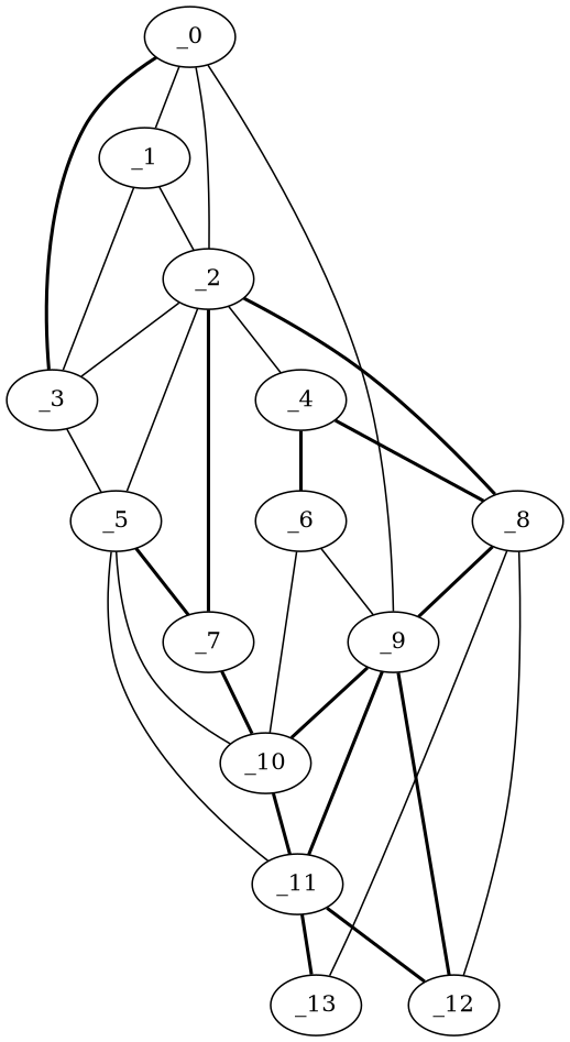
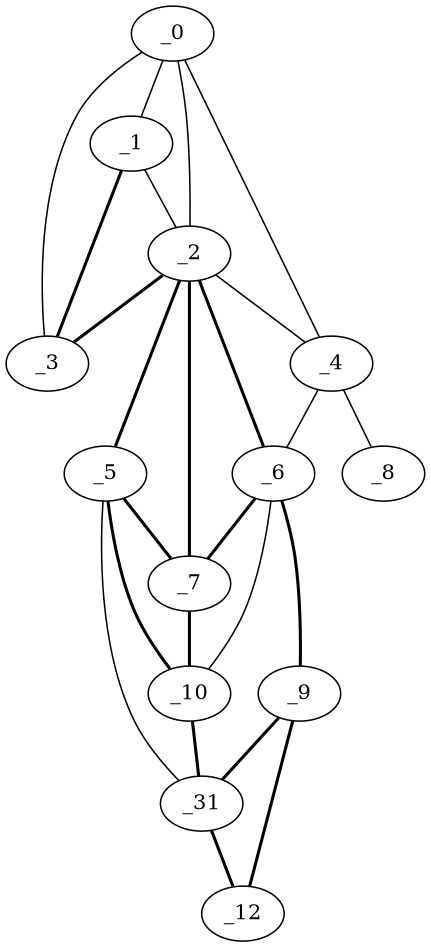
  graph {
    node [x=89]
    edge [style=solid valence=1]
    _0 [x=8 y=74]
    _1 [x=13 y=80]
    _2 [x=40 y=84]
    _3 [x=42 y=124]
    _4 [x=54 y=2]
    _5 [x=72 y=116]
    _6 [x=75 y=76]
    _7 [x=77 y=107]
    _8 [x=86 y=12]
    _10 [y=108]
-   _11 [x=115 y=100]
+   _11 [x=115 y=100 label=_31]
    _9 [y=72]
    _12 [x=118 y=61]
-   _13 [x=123 y=56]
    _0 -- _1 [valence=2]
    _0 -- _2
-   _0 -- _3 [style=bold]
-   _0 -- _9
+   _0 -- _3
+   _0 -- _4
    _1 -- _2 [valence=2]
-   _1 -- _3
-   _2 -- _3 [valence=2]
+   _1 -- _3 [style=bold]
+   _2 -- _3 [style=bold valence=2]
    _2 -- _4
-   _2 -- _5 [valence=2]
-   _2 -- _8 [style=bold valence=2]
+   _2 -- _5 [style=bold valence=2]
+   _2 -- _6 [style=bold valence=2]
    _2 -- _7 [style=bold]
-   _3 -- _5
-   _4 -- _6 [style=bold valence=2]
-   _4 -- _8 [style=bold]
+   _4 -- _6 [valence=2]
+   _4 -- _8
    _5 -- _7 [style=bold valence=2]
-   _5 -- _10
+   _5 -- _10 [style=bold]
    _5 -- _11
+   _6 -- _7 [style=bold]
    _6 -- _10 [valence=2]
-   _6 -- _9
+   _6 -- _9 [style=bold]
    _7 -- _10 [style=bold valence=2]
-   _8 -- _9 [style=bold valence=2]
-   _8 -- _12
-   _8 -- _13
    _10 -- _11 [style=bold valence=2]
    _11 -- _12 [style=bold]
-   _11 -- _13 [style=bold]
-   _9 -- _10 [style=bold valence=2]
    _9 -- _11 [style=bold valence=2]
    _9 -- _12 [style=bold valence=2]
  }
